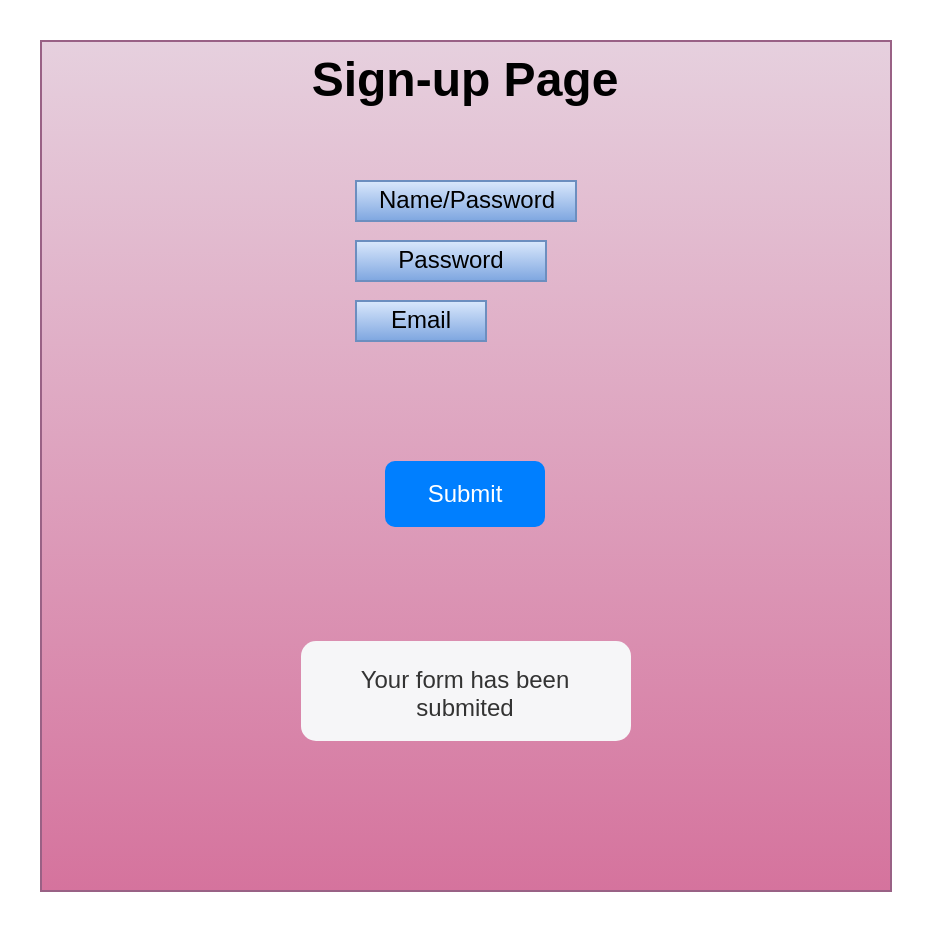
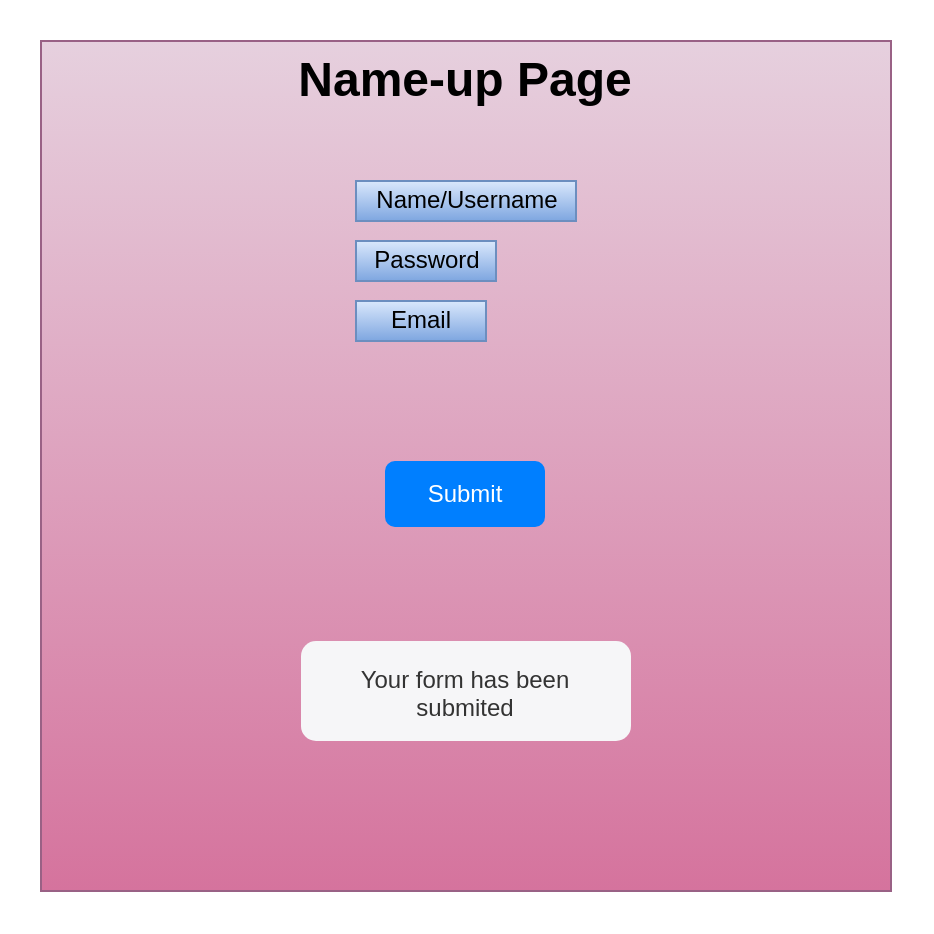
  <mxCell id="0" />
  <mxCell id="1" parent="0" />
  <mxCell id="2" value="" style="whiteSpace=wrap;html=1;aspect=fixed;fillColor=#e6d0de;strokeColor=#996185;gradientColor=#d5739d;" parent="1" vertex="1"><mxGeometry x="20" y="20" width="425" height="425" as="geometry" /></mxCell>
- <mxCell id="3" value="Name/Password" style="text;html=1;align=center;verticalAlign=middle;resizable=0;points=[];autosize=1;fillColor=#dae8fc;gradientColor=#7ea6e0;strokeColor=#6c8ebf;" parent="1" vertex="1"><mxGeometry x="177.5" y="90" width="110" height="20" as="geometry" /></mxCell>
- <mxCell id="4" value="Password" style="text;html=1;align=center;verticalAlign=middle;resizable=0;points=[];autosize=1;fillColor=#dae8fc;gradientColor=#7ea6e0;strokeColor=#6c8ebf;" parent="1" vertex="1"><mxGeometry x="177.5" y="120" width="95" height="20" as="geometry" /></mxCell>
+ <mxCell id="3" value="Name/Username" style="text;html=1;align=center;verticalAlign=middle;resizable=0;points=[];autosize=1;fillColor=#dae8fc;gradientColor=#7ea6e0;strokeColor=#6c8ebf;" parent="1" vertex="1"><mxGeometry x="177.5" y="90" width="110" height="20" as="geometry" /></mxCell>
+ <mxCell id="4" value="Password" style="text;html=1;align=center;verticalAlign=middle;resizable=0;points=[];autosize=1;fillColor=#dae8fc;gradientColor=#7ea6e0;strokeColor=#6c8ebf;" parent="1" vertex="1"><mxGeometry x="177.5" y="120" width="70" height="20" as="geometry" /></mxCell>
  <mxCell id="5" value="Email" style="text;html=1;align=center;verticalAlign=middle;resizable=0;points=[];autosize=1;fillColor=#dae8fc;gradientColor=#7ea6e0;strokeColor=#6c8ebf;" parent="1" vertex="1"><mxGeometry x="177.5" y="150" width="65" height="20" as="geometry" /></mxCell>
- <mxCell id="6" value="&lt;font style=&quot;font-size: 24px&quot;&gt;&lt;b&gt;Sign-up Page&lt;/b&gt;&lt;/font&gt;" style="text;html=1;strokeColor=none;fillColor=none;align=center;verticalAlign=middle;whiteSpace=wrap;rounded=0;" parent="1" vertex="1"><mxGeometry x="140.25" y="30" width="184.5" height="20" as="geometry" /></mxCell>
+ <mxCell id="6" value="&lt;font style=&quot;font-size: 24px&quot;&gt;&lt;b&gt;Name-up Page&lt;/b&gt;&lt;/font&gt;" style="text;html=1;strokeColor=none;fillColor=none;align=center;verticalAlign=middle;whiteSpace=wrap;rounded=0;" parent="1" vertex="1"><mxGeometry x="140.25" y="30" width="184.5" height="20" as="geometry" /></mxCell>
  <mxCell id="7" value="Submit" style="rounded=1;fillColor=#007FFF;align=center;strokeColor=none;html=1;fontColor=#ffffff;fontSize=12" parent="1" vertex="1"><mxGeometry x="192" y="230" width="80" height="33" as="geometry" /></mxCell>
  <mxCell id="8" value="Your form has been submited" style="shape=rect;rounded=1;strokeColor=none;fillColor=#F6F6F8;gradientColor=none;shadow=0;glass=0;dashed=1;fontFamily=Helvetica;fontSize=12;fontColor=#333333;align=center;html=0;verticalAlign=top;whiteSpace=wrap;spacing=8;spacingTop=0;" parent="1" vertex="1"><mxGeometry x="150" y="320" width="165" height="50" as="geometry" /></mxCell>
